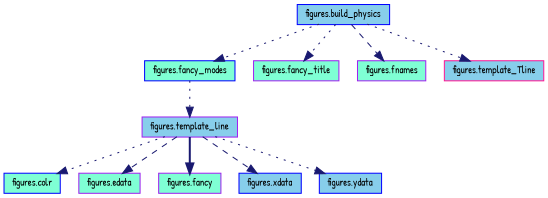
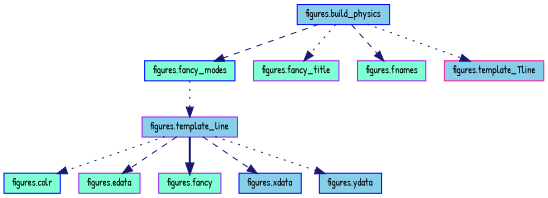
  digraph {
    fontname="Patrick Hand"
    rankdir=TB
    node [color=blue fillcolor=aquamarine fontname="Patrick Hand" fontsize=10 shape=record style=filled]
    edge [color=midnightblue fontname="Patrick Hand" fontsize=10 labelfontname=Helvetica labelfontsize=10 style=dotted]
    n1 [fillcolor=skyblue fontcolor=black height=0.2 label="figures.build_physics" width=0.4]
    n2 [height=0.2 label="figures.fancy_modes" width=0.4]
    n3 [color=purple height=0.2 label="figures.fancy_title" width=0.4]
    n4 [color=purple height=0.2 label="figures.fnames" width=0.4]
    n5 [color=deeppink fillcolor=skyblue height=0.2 label="figures.template_Tline" width=0.4]
    n6 [color=purple fillcolor=skyblue height=0.2 label="figures.template_line" width=0.4]
    n7 [height=0.2 label="figures.colr" width=0.4]
    n8 [color=purple height=0.2 label="figures.edata" width=0.4]
    n9 [color=purple height=0.2 label="figures.fancy" width=0.4]
    n10 [fillcolor=skyblue height=0.2 label="figures.xdata" width=0.4]
    n11 [fillcolor=skyblue height=0.2 label="figures.ydata" width=0.4]
-   n1 -> n2
+   n1 -> n2 [style=dashed]
    n1 -> n3
    n1 -> n4 [style=dashed]
    n1 -> n5
    n2 -> n6
    n6 -> n7
    n6 -> n8 [style=dashed]
    n6 -> n9 [style=bold]
    n6 -> n10 [style=dashed]
    n6 -> n11
  }
